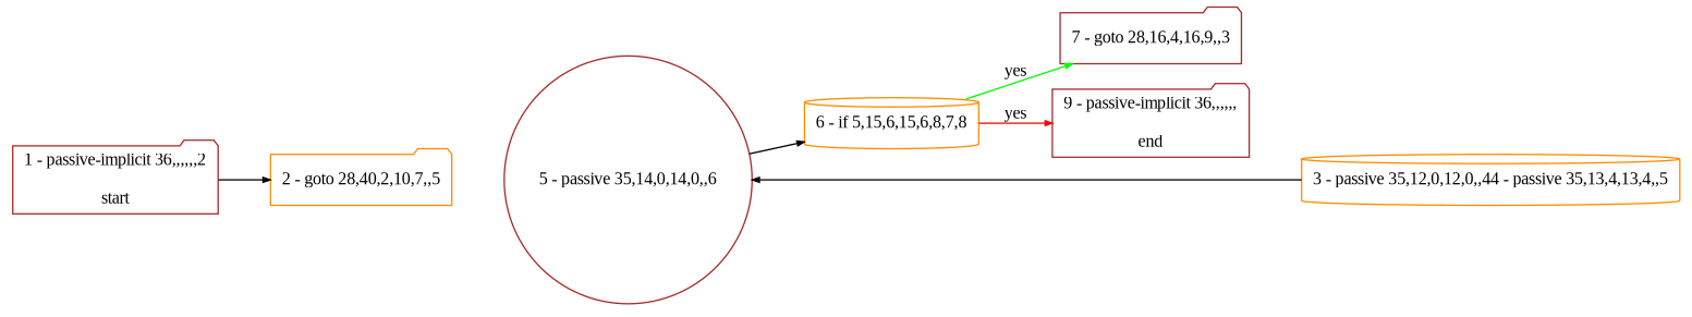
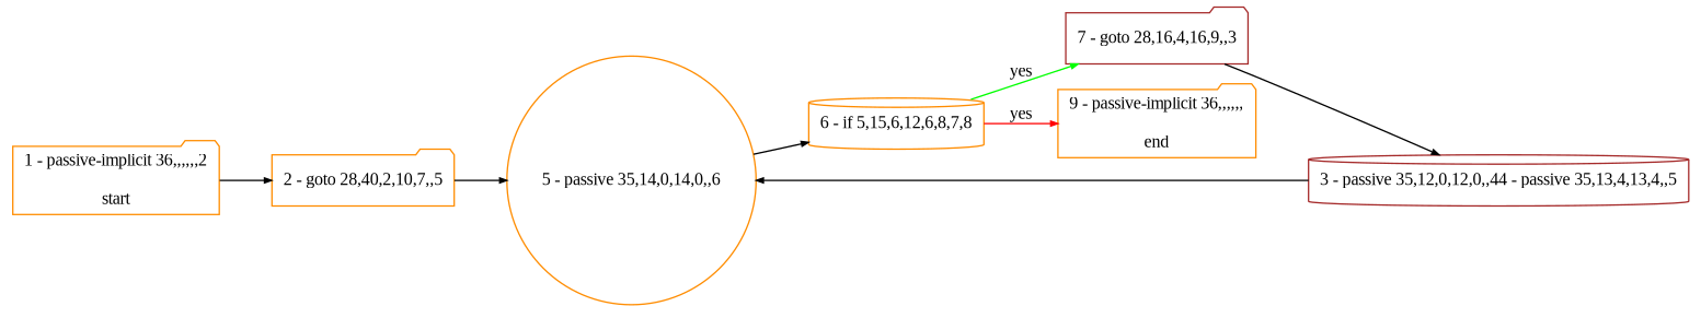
  digraph {
    bgcolor=white
    compound=true
    fillcolor="#FFFFCC"
    fontname="Liberation Serif"
    fontsize=12
    pack=true
    packmode=clust
    rankdir=LR
    style="rounded,filled"
    node [color=darkorange compound=true fillcolor="#ffffff" fixedsize=false fontname="Liberation Serif" fontsize=12 node_initialized=no shape=folder style=filled]
    edge [arrowhead=normal arrowsize=0.5 arrowtail=none color="#000000" compound=true dir=forward fontcolor=black fontname="Liberation Serif" fontsize=12]
    n1 [label="2 - goto 28,40,2,10,7,,5"]
-   n2 [color=brown label="5 - passive 35,14,0,14,0,,6" shape=circle]
-   n3 [label="6 - if 5,15,6,15,6,8,7,8" shape=cylinder]
-   n4 [color=brown label="1 - passive-implicit 36,,,,,,2\n\nstart"]
+   n2 [label="5 - passive 35,14,0,14,0,,6" shape=circle]
+   n3 [label="6 - if 5,15,6,12,6,8,7,8" shape=cylinder]
+   n4 [label="1 - passive-implicit 36,,,,,,2\n\nstart"]
    n5 [color=brown label="7 - goto 28,16,4,16,9,,3"]
-   n6 [color=brown label="9 - passive-implicit 36,,,,,,\n\nend"]
-   n7 [label="3 - passive 35,12,0,12,0,,44 - passive 35,13,4,13,4,,5" shape=cylinder]
+   n6 [label="9 - passive-implicit 36,,,,,,\n\nend"]
+   n7 [color=brown label="3 - passive 35,12,0,12,0,,44 - passive 35,13,4,13,4,,5" shape=cylinder]
+   n1 -> n2
    n2 -> n3
    n3 -> n5 [color="#00ff00" label=yes]
    n3 -> n6 [color="#ff0000" label=yes]
    n4 -> n1
+   n5 -> n7
    n7 -> n2
  }
